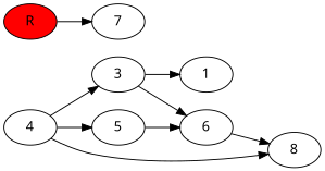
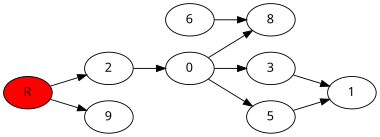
  digraph {
    fontname="Noto Sans"
    rankdir=LR
    node [fontname="Noto Sans"]
    edge [fontname="Noto Sans"]
    3
    1
    6
    8
-   4
+   2
+   4 [label=0]
    5
    R [fillcolor="#ff0000" style=filled]
-   7
+   7 [label=9]
    3 -> 1
-   3 -> 6
    6 -> 8
+   2 -> 4
    4 -> 3
    4 -> 8
    4 -> 5
-   5 -> 6
+   5 -> 1
+   R -> 2
    R -> 7
  }
